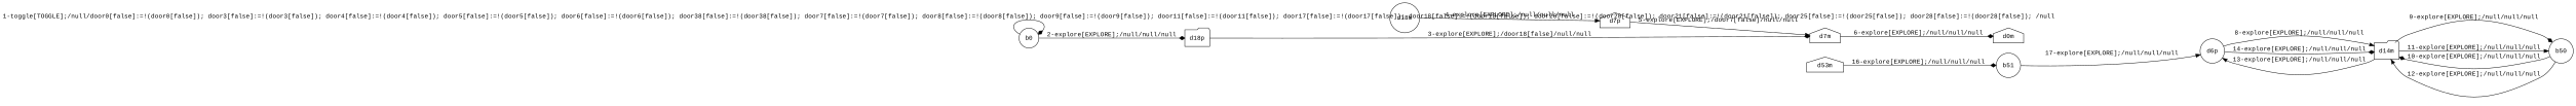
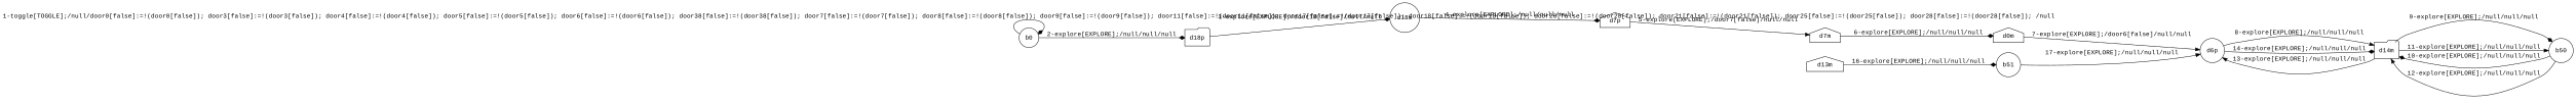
  digraph {
    fontname="Liberation Mono"
    rankdir=LR
    node [fontname="Liberation Mono" shape=circle]
    edge [arrowhead=diamond fontname="Liberation Mono"]
    b0
    d18p [shape=folder]
    d18m
    d7p [shape=house]
    d7m [shape=house]
    n6 [label=d0m shape=house]
    d6p
    d14m [shape=folder]
    b50
-   d13m [shape=house label=d53m]
+   d13m [shape=house]
    b51
    b0 -> b0 [label="1-toggle[TOGGLE];/null/door0[false]:=!(door0[false]); door3[false]:=!(door3[false]); door4[false]:=!(door4[false]); door5[false]:=!(door5[false]); door6[false]:=!(door6[false]); door38[false]:=!(door38[false]); door7[false]:=!(door7[false]); door8[false]:=!(door8[false]); door9[false]:=!(door9[false]); door11[false]:=!(door11[false]); door17[false]:=!(door17[false]); door18[false]:=!(door18[false]); door20[false]:=!(door20[false]); door21[false]:=!(door21[false]); door25[false]:=!(door25[false]); door28[false]:=!(door28[false]); /null"]
    b0 -> d18p [label="2-explore[EXPLORE];/null/null/null"]
-   d18p -> d7m [label="3-explore[EXPLORE];/door18[false]/null/null"]
-   d18m -> d7p [arrowhead=normal label="4-explore[EXPLORE];/null/null/null"]
+   d18p -> d18m [label="3-explore[EXPLORE];/door18[false]/null/null"]
+   d18m -> d7p [label="4-explore[EXPLORE];/null/null/null"]
    d7p -> d7m [arrowhead=normal label="5-explore[EXPLORE];/door7[false]/null/null"]
    d7m -> n6 [label="6-explore[EXPLORE];/null/null/null"]
+   n6 -> d6p [arrowhead=normal label="7-explore[EXPLORE];/door6[false]/null/null"]
    d6p -> d14m [arrowhead=normal label="8-explore[EXPLORE];/null/null/null"]
    d6p -> d14m [label="14-explore[EXPLORE];/null/null/null"]
    d14m -> d6p [arrowhead=normal label="13-explore[EXPLORE];/null/null/null"]
    d14m -> b50 [label="9-explore[EXPLORE];/null/null/null"]
    d14m -> b50 [arrowhead=normal label="11-explore[EXPLORE];/null/null/null"]
    b50 -> d14m [label="10-explore[EXPLORE];/null/null/null"]
    b50 -> d14m [arrowhead=normal label="12-explore[EXPLORE];/null/null/null"]
    d13m -> b51 [label="16-explore[EXPLORE];/null/null/null"]
    b51 -> d6p [arrowhead=normal label="17-explore[EXPLORE];/null/null/null"]
  }
